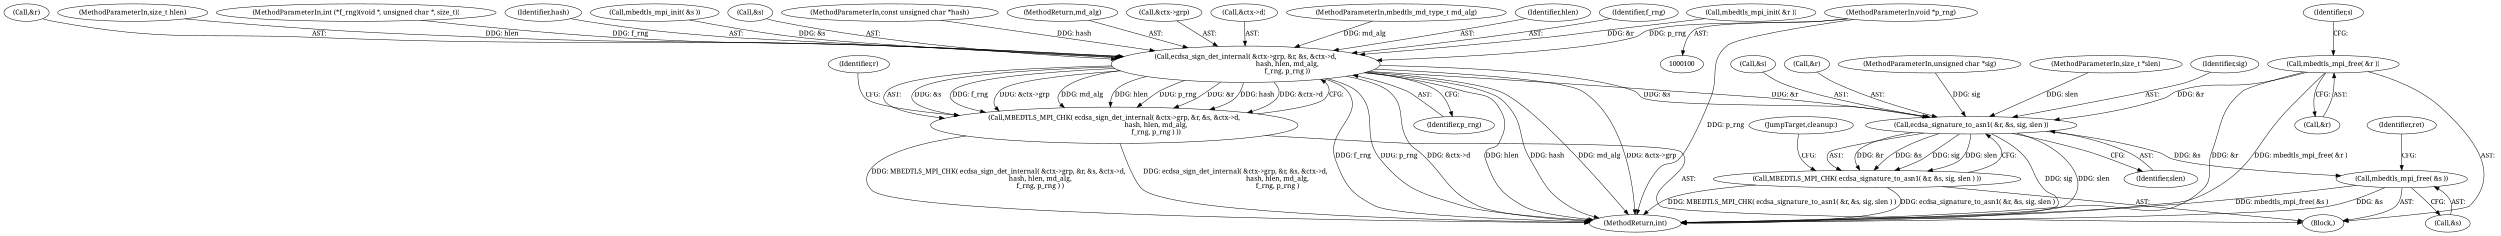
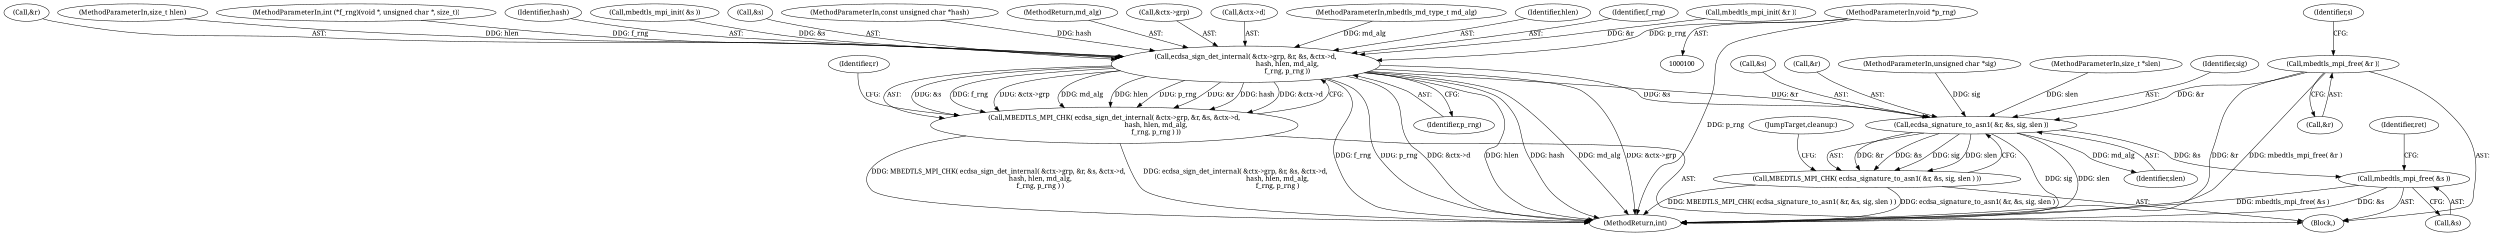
  digraph {
    fontname="Noto Serif"
    node [fontname="Noto Serif"]
    edge [fontname="Noto Serif"]
    n1 [label="(MethodParameterIn,void *p_rng)"]
    n2 [label="(Call,ecdsa_sign_det_internal( &ctx->grp, &r, &s, &ctx->d,\n                                              hash, hlen, md_alg,\n                                              f_rng, p_rng ))"]
    n3 [label="(MethodReturn,int)"]
    1000100
    n5 [label="(Call,MBEDTLS_MPI_CHK( ecdsa_sign_det_internal( &ctx->grp, &r, &s, &ctx->d,\n                                              hash, hlen, md_alg,\n                                              f_rng, p_rng ) ))"]
    n6 [label="(Call,ecdsa_signature_to_asn1( &r, &s, sig, slen ))"]
    n7 [label="(Identifier,p_rng)"]
    n8 [label="(Block,)"]
    n9 [label="(Call,MBEDTLS_MPI_CHK( ecdsa_signature_to_asn1( &r, &s, sig, slen ) ))"]
    n10 [label="(Call,mbedtls_mpi_free( &s ))"]
    n11 [label="(Identifier,slen)"]
    n12 [label="(Call,mbedtls_mpi_free( &r ))"]
    n13 [label="(Call,&r)"]
    n14 [label="(Call,&s)"]
    n15 [label="(Identifier,hlen)"]
    n16 [label="(Identifier,f_rng)"]
    n17 [label="(JumpTarget,cleanup:)"]
    n18 [label="(Call,mbedtls_mpi_init( &r ))"]
    n19 [label="(Call,&r)"]
    n20 [label="(MethodParameterIn,size_t hlen)"]
    n21 [label="(MethodParameterIn,int (*f_rng)(void *, unsigned char *, size_t))"]
    n22 [label="(Identifier,hash)"]
    n23 [label="(Call,mbedtls_mpi_init( &s ))"]
    n24 [label="(Call,&s)"]
    n25 [label="(Identifier,sig)"]
    n26 [label="(Call,&s)"]
    n27 [label="(MethodParameterIn,const unsigned char *hash)"]
    n28 [label="(Identifier,s)"]
    n29 [label="(Call,&r)"]
    n30 [label="(Identifier,r)"]
    n31 [label="(MethodReturn,md_alg)"]
    n32 [label="(Call,&ctx->grp)"]
    n33 [label="(Call,&ctx->d)"]
    n34 [label="(MethodParameterIn,unsigned char *sig)"]
    n35 [label="(Identifier,ret)"]
    n36 [label="(MethodParameterIn,size_t *slen)"]
    n37 [label="(MethodParameterIn,mbedtls_md_type_t md_alg)"]
    n1 -> n2 [label="DDG: p_rng"]
    n1 -> n3 [label="DDG: p_rng"]
    n1 -> 1000100 [label="AST: "]
    n2 -> n3 [label="DDG: &ctx->grp"]
    n2 -> n3 [label="DDG: &ctx->d"]
    n2 -> n3 [label="DDG: hlen"]
    n2 -> n3 [label="DDG: hash"]
    n2 -> n3 [label="DDG: md_alg"]
    n2 -> n3 [label="DDG: f_rng"]
    n2 -> n3 [label="DDG: p_rng"]
    n2 -> n5 [label="AST: "]
    n2 -> n5 [label="DDG: &s"]
    n2 -> n5 [label="DDG: f_rng"]
    n2 -> n5 [label="DDG: &ctx->grp"]
    n2 -> n5 [label="DDG: md_alg"]
    n2 -> n5 [label="DDG: hlen"]
    n2 -> n5 [label="DDG: p_rng"]
    n2 -> n5 [label="DDG: &r"]
    n2 -> n5 [label="DDG: hash"]
    n2 -> n5 [label="DDG: &ctx->d"]
    n2 -> n6 [label="DDG: &r"]
    n2 -> n6 [label="DDG: &s"]
    n2 -> n7 [label="CFG: "]
    n5 -> n2 [label="CFG: "]
    n5 -> n3 [label="DDG: MBEDTLS_MPI_CHK( ecdsa_sign_det_internal( &ctx->grp, &r, &s, &ctx->d,\n                                              hash, hlen, md_alg,\n                                              f_rng, p_rng ) )"]
    n5 -> n3 [label="DDG: ecdsa_sign_det_internal( &ctx->grp, &r, &s, &ctx->d,\n                                              hash, hlen, md_alg,\n                                              f_rng, p_rng )"]
    n5 -> n8 [label="AST: "]
    n6 -> n3 [label="DDG: sig"]
    n6 -> n3 [label="DDG: slen"]
    n6 -> n9 [label="AST: "]
    n6 -> n9 [label="DDG: &r"]
    n6 -> n9 [label="DDG: &s"]
    n6 -> n9 [label="DDG: sig"]
    n6 -> n9 [label="DDG: slen"]
    n6 -> n10 [label="DDG: &s"]
-   n6 -> n11 [label="CFG: "]
+   n6 -> n11 [label="DDG: md_alg"]
    n7 -> n2 [label="AST: "]
    n9 -> n3 [label="DDG: ecdsa_signature_to_asn1( &r, &s, sig, slen )"]
    n9 -> n3 [label="DDG: MBEDTLS_MPI_CHK( ecdsa_signature_to_asn1( &r, &s, sig, slen ) )"]
    n9 -> n6 [label="CFG: "]
    n9 -> n8 [label="AST: "]
    n10 -> n3 [label="DDG: mbedtls_mpi_free( &s )"]
    n10 -> n3 [label="DDG: &s"]
    n10 -> n8 [label="AST: "]
    n10 -> n14 [label="CFG: "]
    n11 -> n6 [label="AST: "]
    n12 -> n3 [label="DDG: &r"]
    n12 -> n3 [label="DDG: mbedtls_mpi_free( &r )"]
    n12 -> n6 [label="DDG: &r"]
    n12 -> n8 [label="AST: "]
    n12 -> n13 [label="CFG: "]
    n13 -> n12 [label="AST: "]
    n14 -> n10 [label="AST: "]
    n15 -> n2 [label="AST: "]
    n16 -> n2 [label="AST: "]
    n17 -> n9 [label="CFG: "]
    n18 -> n2 [label="DDG: &r"]
    n19 -> n2 [label="AST: "]
    n20 -> n2 [label="DDG: hlen"]
    n21 -> n2 [label="DDG: f_rng"]
    n22 -> n2 [label="AST: "]
    n23 -> n2 [label="DDG: &s"]
    n24 -> n2 [label="AST: "]
    n25 -> n6 [label="AST: "]
    n26 -> n6 [label="AST: "]
    n27 -> n2 [label="DDG: hash"]
    n28 -> n12 [label="CFG: "]
    n29 -> n6 [label="AST: "]
    n30 -> n5 [label="CFG: "]
    n31 -> n2 [label="AST: "]
    n32 -> n2 [label="AST: "]
    n33 -> n2 [label="AST: "]
    n34 -> n6 [label="DDG: sig"]
    n35 -> n10 [label="CFG: "]
    n36 -> n6 [label="DDG: slen"]
    n37 -> n2 [label="DDG: md_alg"]
  }
